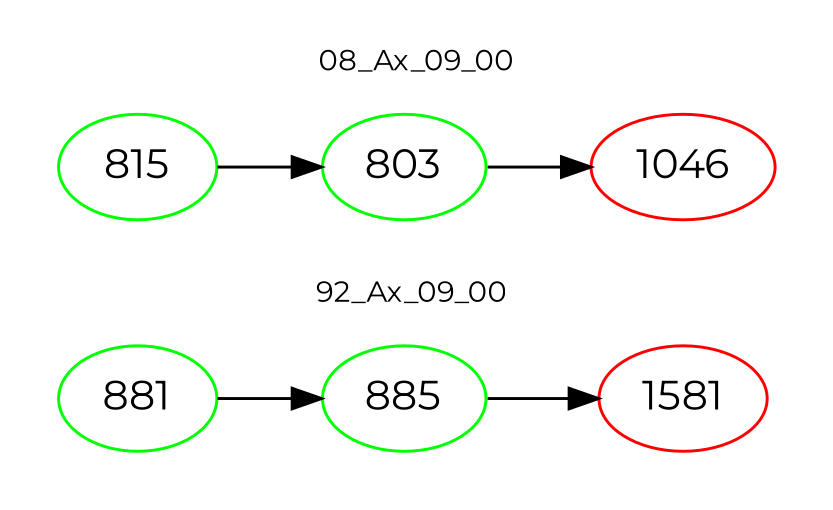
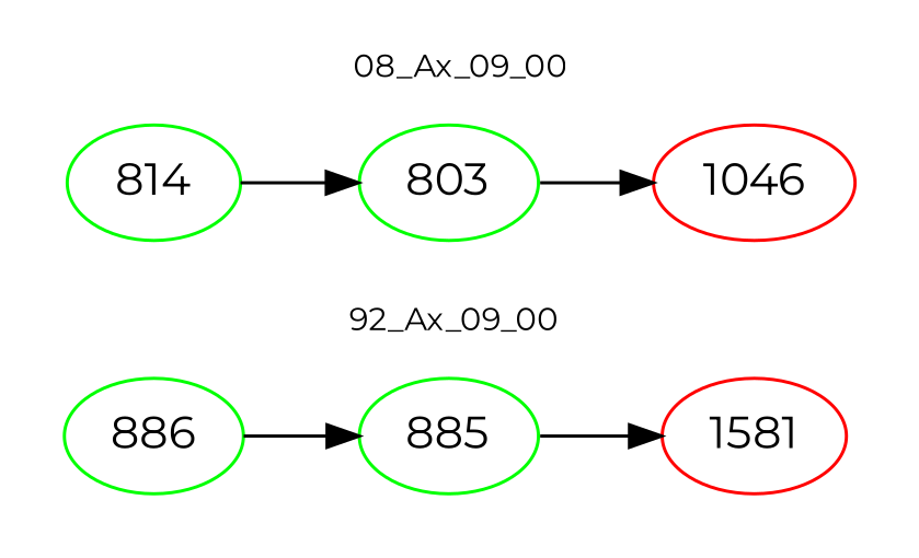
  digraph {
    fontname=Montserrat
    rankdir=LR
    node [color=green fontname=Montserrat]
    edge [color=black fontname=Montserrat]
-   n1 [label=881]
+   n1 [label=886]
    n2 [label=885]
    n3 [color=red label=1581]
-   n4 [label=815]
+   n4 [label=814]
    n5 [label=803]
    n6 [color=red label=1046]
    subgraph cluster_1 {
      color=white
      fontsize=10
      label="92_Ax_09_00"
      n1
      n2
      n3
    }
    subgraph cluster_2 {
      color=white
      fontsize=10
      label="08_Ax_09_00"
      n4
      n5
      n6
    }
    n1 -> n2
    n2 -> n3
    n4 -> n5
    n5 -> n6
  }
